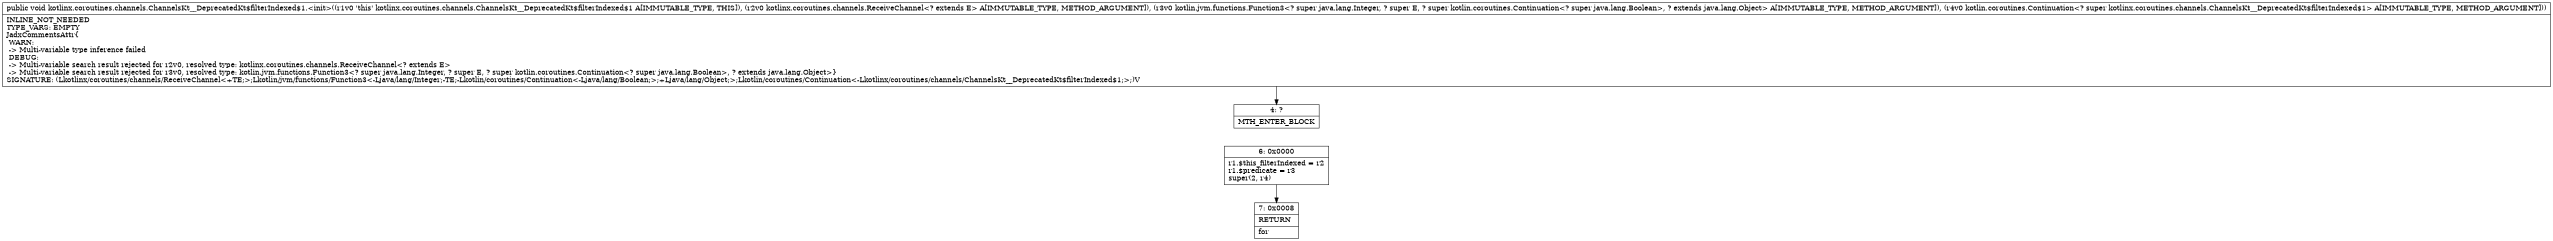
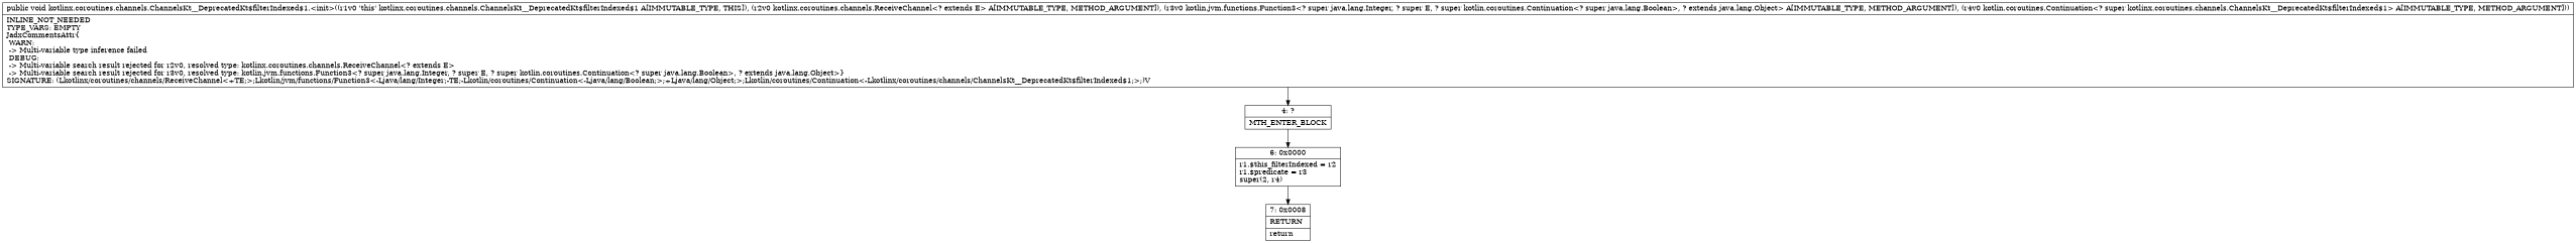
  digraph {
    fontname="DejaVu Serif"
    node [fontname="DejaVu Serif" shape=record]
    edge [fontname="DejaVu Serif"]
    n1 [label="{4\:\ ?|MTH_ENTER_BLOCK\l}"]
    n2 [label="{6\:\ 0x0000|r1.$this_filterIndexed = r2\lr1.$predicate = r3\lsuper(2, r4)\l}"]
-   n3 [label="{7\:\ 0x0008|RETURN\l|for\l}"]
+   n3 [label="{7\:\ 0x0008|RETURN\l|return\l}"]
    n4 [label="{public void kotlinx.coroutines.channels.ChannelsKt__DeprecatedKt$filterIndexed$1.\<init\>((r1v0 'this' kotlinx.coroutines.channels.ChannelsKt__DeprecatedKt$filterIndexed$1 A[IMMUTABLE_TYPE, THIS]), (r2v0 kotlinx.coroutines.channels.ReceiveChannel\<? extends E\> A[IMMUTABLE_TYPE, METHOD_ARGUMENT]), (r3v0 kotlin.jvm.functions.Function3\<? super java.lang.Integer, ? super E, ? super kotlin.coroutines.Continuation\<? super java.lang.Boolean\>, ? extends java.lang.Object\> A[IMMUTABLE_TYPE, METHOD_ARGUMENT]), (r4v0 kotlin.coroutines.Continuation\<? super kotlinx.coroutines.channels.ChannelsKt__DeprecatedKt$filterIndexed$1\> A[IMMUTABLE_TYPE, METHOD_ARGUMENT]))  | INLINE_NOT_NEEDED\lTYPE_VARS: EMPTY\lJadxCommentsAttr\{\l WARN: \l \-\> Multi\-variable type inference failed\l DEBUG: \l \-\> Multi\-variable search result rejected for r2v0, resolved type: kotlinx.coroutines.channels.ReceiveChannel\<? extends E\>\l \-\> Multi\-variable search result rejected for r3v0, resolved type: kotlin.jvm.functions.Function3\<? super java.lang.Integer, ? super E, ? super kotlin.coroutines.Continuation\<? super java.lang.Boolean\>, ? extends java.lang.Object\>\}\lSIGNATURE: (Lkotlinx\/coroutines\/channels\/ReceiveChannel\<+TE;\>;Lkotlin\/jvm\/functions\/Function3\<\-Ljava\/lang\/Integer;\-TE;\-Lkotlin\/coroutines\/Continuation\<\-Ljava\/lang\/Boolean;\>;+Ljava\/lang\/Object;\>;Lkotlin\/coroutines\/Continuation\<\-Lkotlinx\/coroutines\/channels\/ChannelsKt__DeprecatedKt$filterIndexed$1;\>;)V\l}"]
+   n1 -> n2
    n2 -> n3
    n4 -> n1
  }
